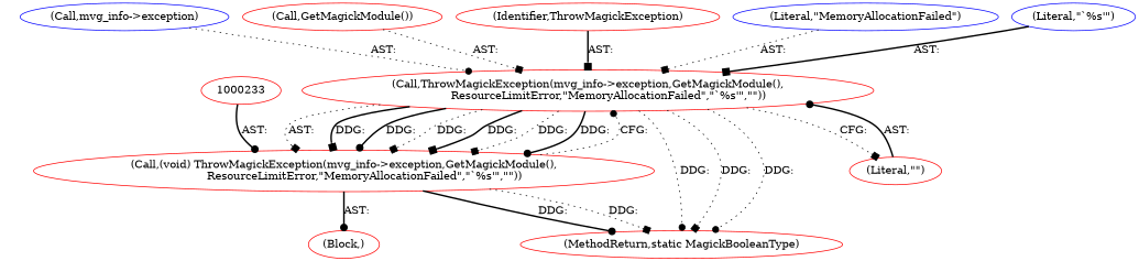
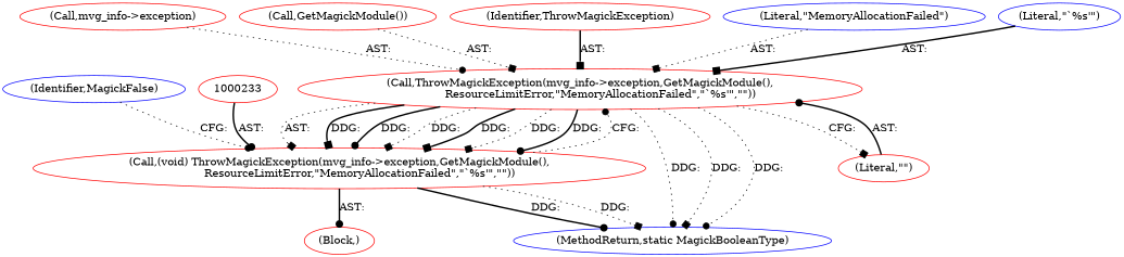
  digraph {
    fontname="DejaVu Serif"
    node [color=red fontname="DejaVu Serif"]
    edge [arrowhead=box fontname="DejaVu Serif" style=dotted]
    n1 [label="(Call,ThrowMagickException(mvg_info->exception,GetMagickModule(),\n            ResourceLimitError,\"MemoryAllocationFailed\",\"`%s'\",\"\"))"]
    n2 [label="(Call,(void) ThrowMagickException(mvg_info->exception,GetMagickModule(),\n            ResourceLimitError,\"MemoryAllocationFailed\",\"`%s'\",\"\"))"]
-   n3 [label="(MethodReturn,static MagickBooleanType)"]
+   n3 [color=blue label="(MethodReturn,static MagickBooleanType)"]
    n4 [label="(Literal,\"\")"]
    n5 [label="(Block,)"]
-   n6 [color=blue label="(Call,mvg_info->exception)"]
+   n6 [label="(Call,mvg_info->exception)"]
+   n7 [color=blue label="(Identifier,MagickFalse)"]
    n8 [label="(Call,GetMagickModule())"]
    n9 [label="(Identifier,ThrowMagickException)"]
    n10 [color=blue label="(Literal,\"MemoryAllocationFailed\")"]
    n11 [color=blue label="(Literal,\"`%s'\")"]
    1000233
    n1 -> n2 [label="AST: "]
    n1 -> n2 [label="DDG: " style=bold]
    n1 -> n2 [arrowhead=dot label="DDG: " style=bold]
    n1 -> n2 [label="DDG: "]
    n1 -> n2 [label="DDG: " style=bold]
    n1 -> n2 [label="DDG: "]
    n1 -> n2 [arrowhead=dot label="DDG: " style=bold]
    n1 -> n3 [arrowhead=dot label="DDG: "]
    n1 -> n3 [label="DDG: "]
    n1 -> n3 [arrowhead=dot label="DDG: "]
    n1 -> n4 [label="CFG: "]
    n2 -> n1 [arrowhead=dot label="CFG: "]
    n2 -> n3 [arrowhead=dot label="DDG: " style=bold]
    n2 -> n3 [label="DDG: "]
    n2 -> n5 [arrowhead=dot label="AST: " style=bold]
    n4 -> n1 [arrowhead=dot label="AST: " style=bold]
    n6 -> n1 [arrowhead=dot label="AST: "]
+   n7 -> n2 [arrowhead=dot label="CFG: "]
    n8 -> n1 [label="AST: "]
    n9 -> n1 [label="AST: " style=bold]
    n10 -> n1 [label="AST: "]
    n11 -> n1 [label="AST: " style=bold]
    1000233 -> n2 [arrowhead=dot label="AST: " style=bold]
  }
